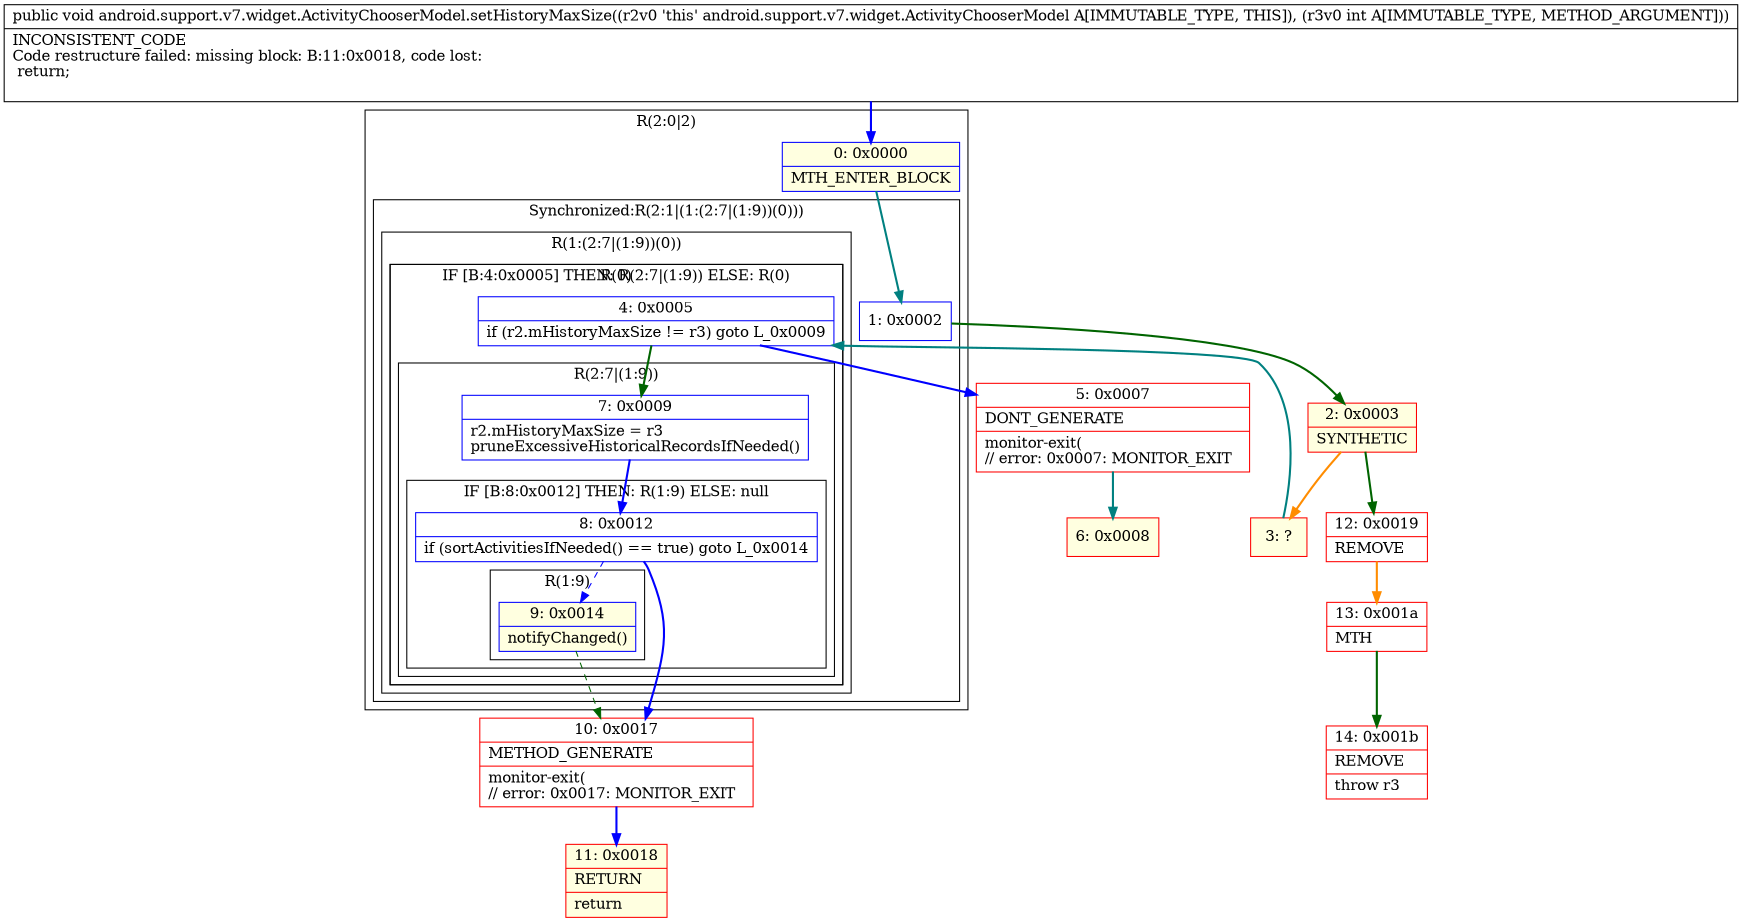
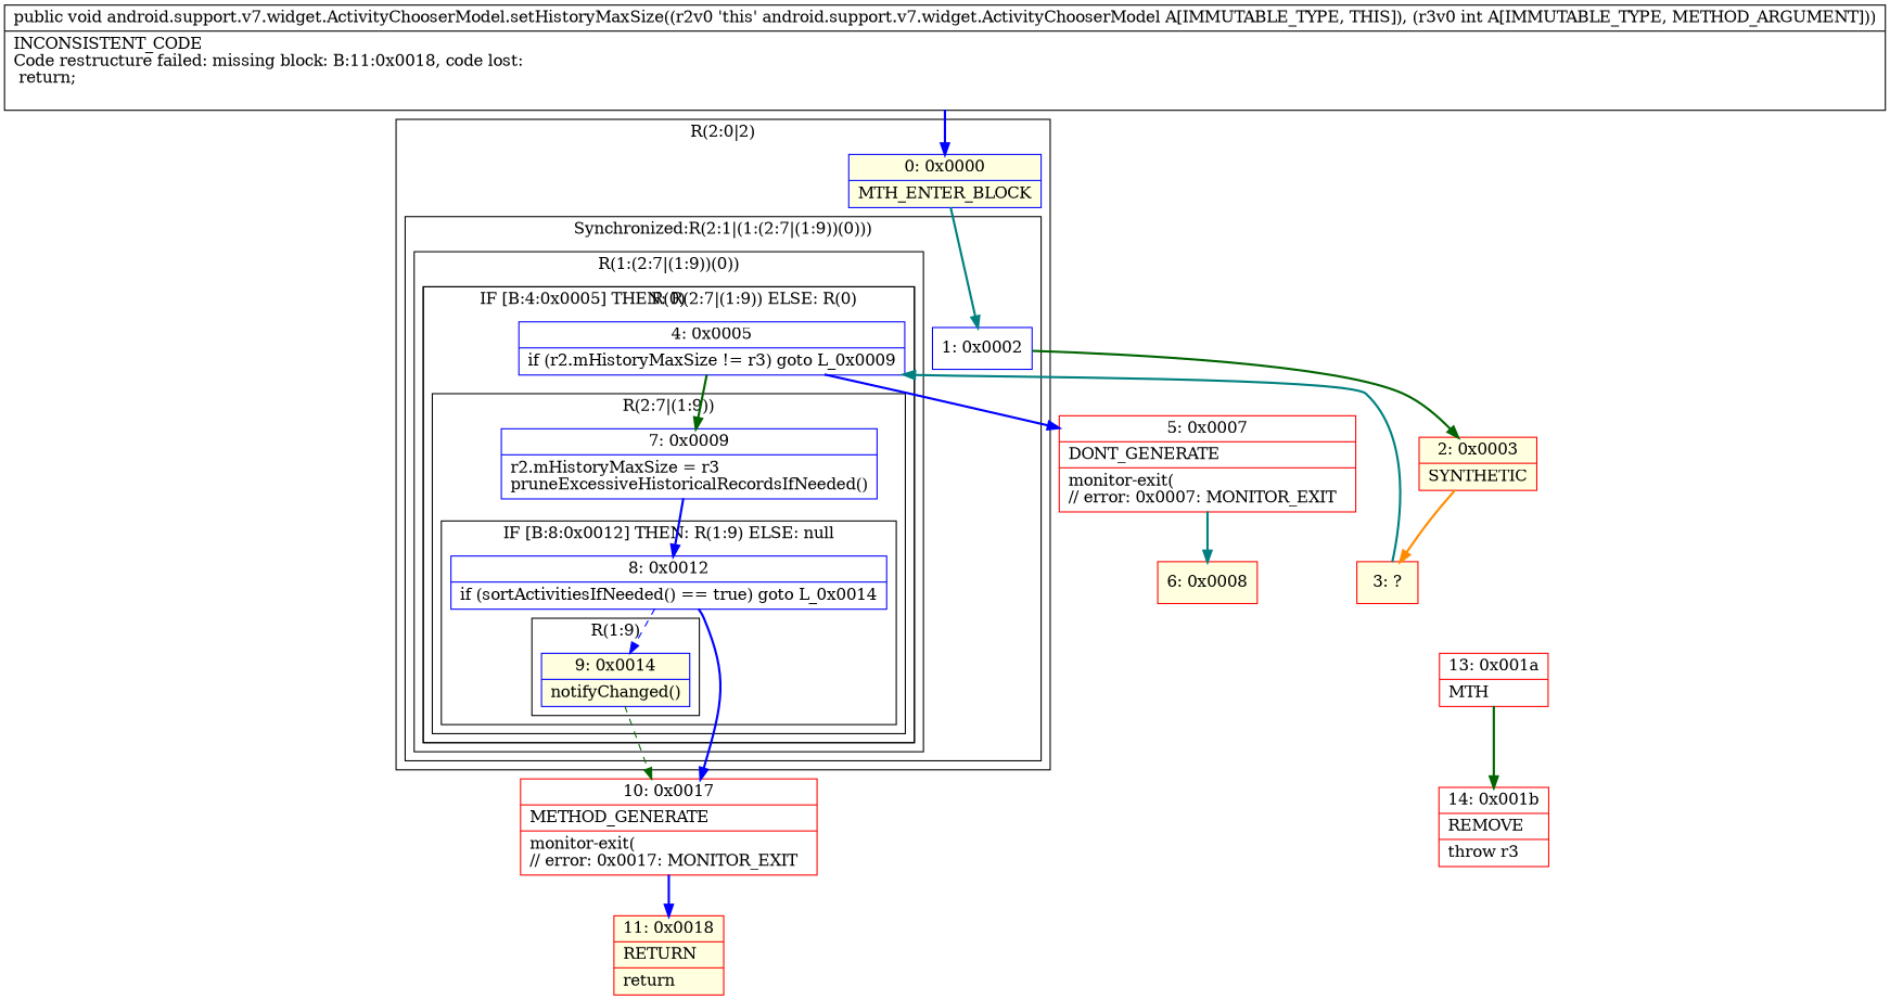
  digraph {
    node [color=red fillcolor=white shape=record style=filled]
    edge [color=blue style=bold]
    n1 [color=blue fillcolor=lightyellow label="{9\:\ 0x0014|notifyChanged()\l}"]
    n2 [color=blue label="{8\:\ 0x0012|if (sortActivitiesIfNeeded() == true) goto L_0x0014\l}"]
    n3 [color=blue label="{7\:\ 0x0009|r2.mHistoryMaxSize = r3\lpruneExcessiveHistoricalRecordsIfNeeded()\l}"]
    n4 [color=blue label="{4\:\ 0x0005|if (r2.mHistoryMaxSize != r3) goto L_0x0009\l}"]
    n5 [color=blue label="{1\:\ 0x0002}"]
    n6 [color=blue fillcolor=lightyellow label="{0\:\ 0x0000|MTH_ENTER_BLOCK\l}"]
    n7 [label="{10\:\ 0x0017|METHOD_GENERATE\l|monitor\-exit(\l\/\/ error: 0x0017: MONITOR_EXIT  \l}"]
    n8 [label="{5\:\ 0x0007|DONT_GENERATE\l|monitor\-exit(\l\/\/ error: 0x0007: MONITOR_EXIT  \l}"]
    n9 [fillcolor=lightyellow label="{2\:\ 0x0003|SYNTHETIC\l}"]
    n10 [fillcolor=lightyellow label="{3\:\ ?}"]
-   n11 [label="{12\:\ 0x0019|REMOVE\l}"]
    n12 [fillcolor=lightyellow label="{6\:\ 0x0008}"]
    n13 [fillcolor=lightyellow label="{11\:\ 0x0018|RETURN\l|return\l}"]
    n14 [label="{13\:\ 0x001a|MTH\l}"]
    n15 [label="{14\:\ 0x001b|REMOVE\l|throw r3\l}"]
    n16 [label="{public void android.support.v7.widget.ActivityChooserModel.setHistoryMaxSize((r2v0 'this' android.support.v7.widget.ActivityChooserModel A[IMMUTABLE_TYPE, THIS]), (r3v0 int A[IMMUTABLE_TYPE, METHOD_ARGUMENT]))  | INCONSISTENT_CODE\lCode restructure failed: missing block: B:11:0x0018, code lost:\l    return;\l\l}" color=""]
    subgraph cluster_1 {
      label="R(2:0|2)"
      n6
      subgraph cluster_2 {
        label="Synchronized:R(2:1|(1:(2:7|(1:9))(0)))"
        n5
        subgraph cluster_3 {
          label="R(1:(2:7|(1:9))(0))"
          subgraph cluster_4 {
            label="IF [B:4:0x0005] THEN: R(2:7|(1:9)) ELSE: R(0)"
            n4
            subgraph cluster_5 {
              label="R(2:7|(1:9))"
              n3
              subgraph cluster_6 {
                label="IF [B:8:0x0012] THEN: R(1:9) ELSE: null"
                n2
                subgraph cluster_7 {
                  label="R(1:9)"
                  n1
                }
              }
            }
            subgraph cluster_8 {
              label="R(0)"
            }
          }
        }
      }
    }
    n1 -> n7 [color=darkgreen style=dashed]
    n2 -> n1 [style=dashed]
    n2 -> n7
    n3 -> n2
    n4 -> n3 [color=darkgreen]
    n4 -> n8
    n5 -> n9 [color=darkgreen]
    n6 -> n5 [color=teal]
    n7 -> n13
    n8 -> n12 [color=teal]
    n9 -> n10 [color=darkorange]
-   n9 -> n11 [color=darkgreen]
    n10 -> n4 [color=teal]
-   n11 -> n14 [color=darkorange]
    n14 -> n15 [color=darkgreen]
    n16 -> n6
  }
